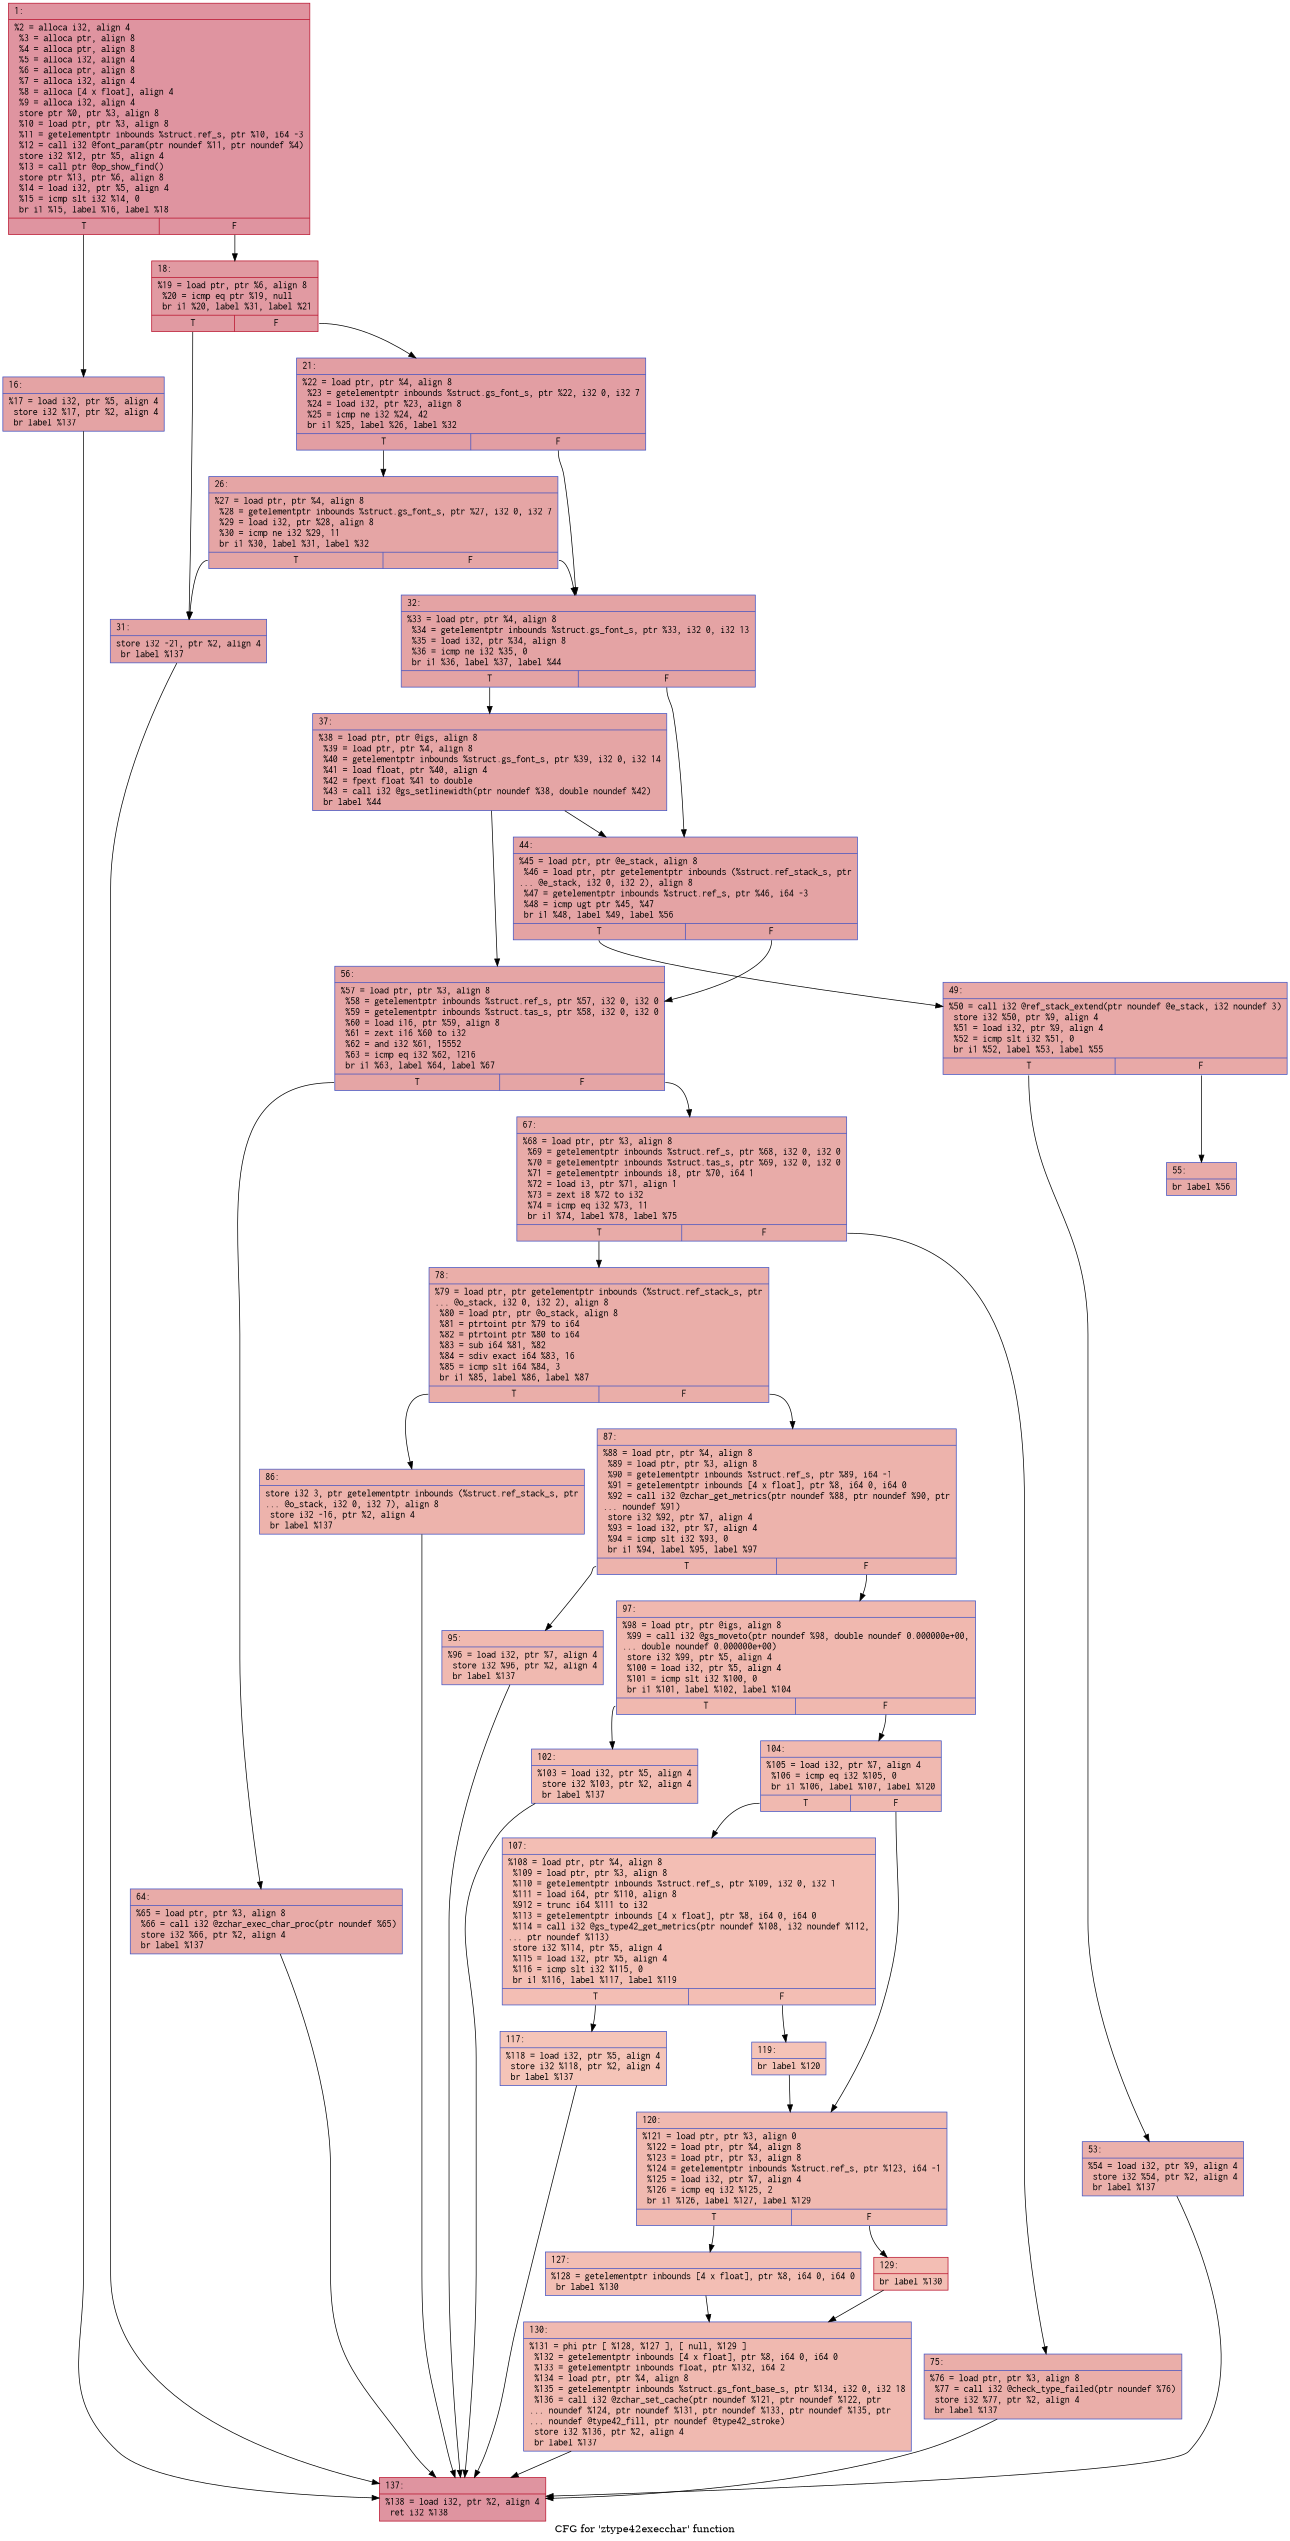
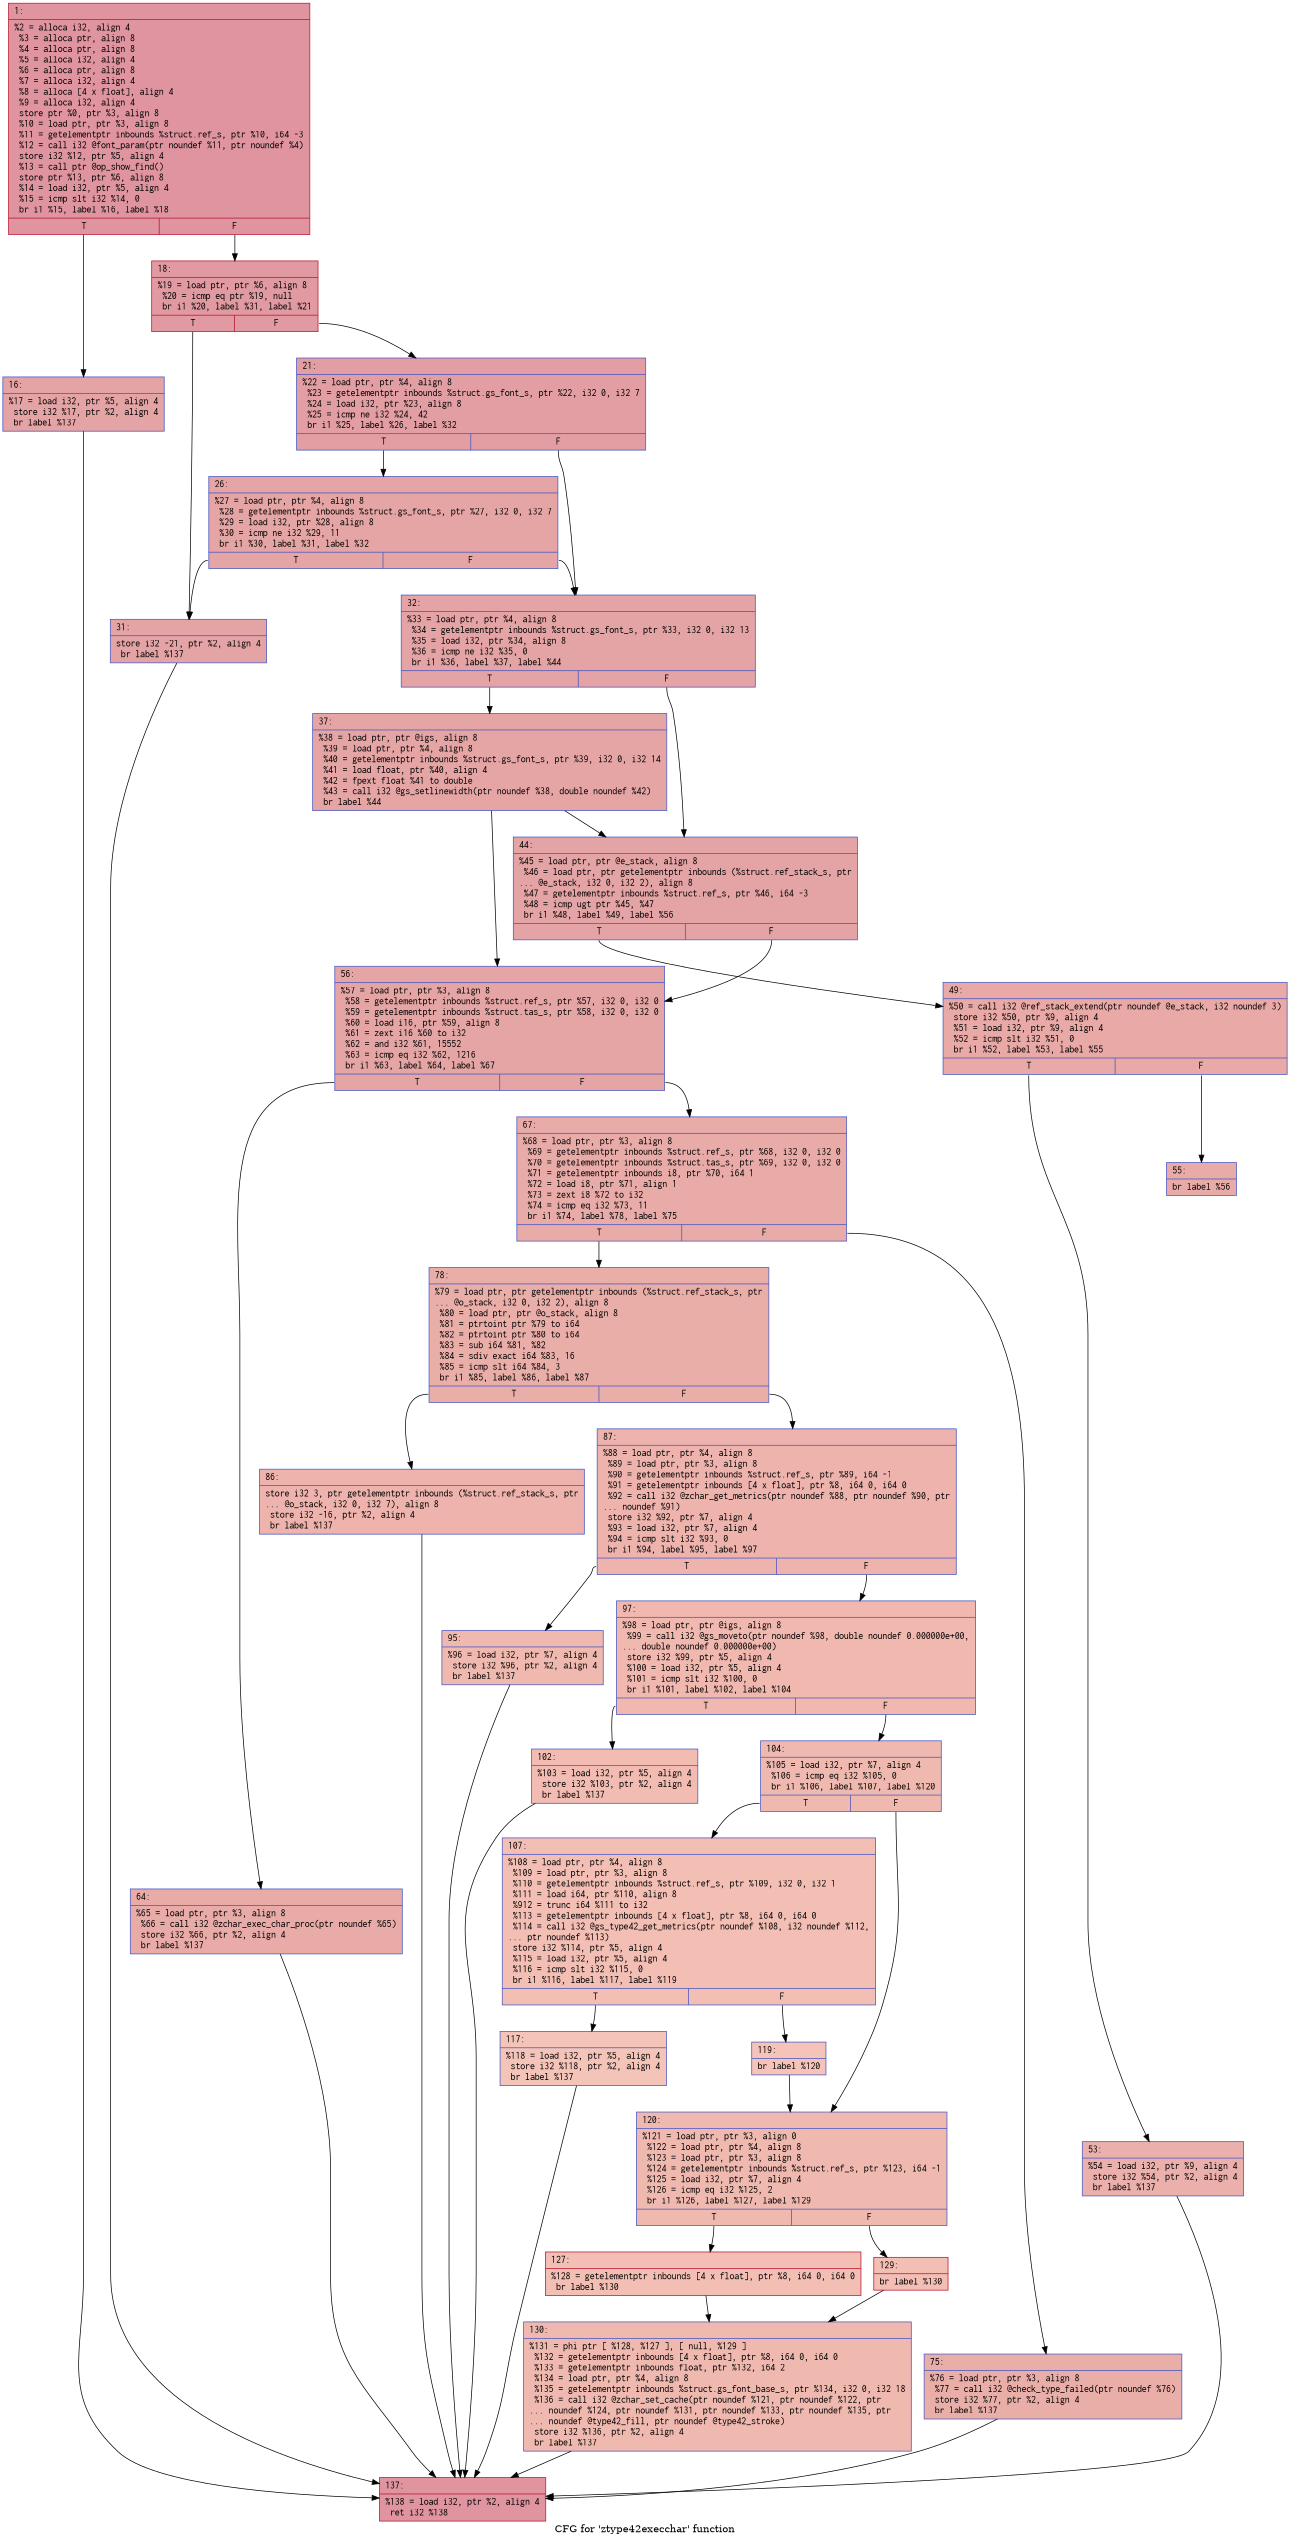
  digraph {
    label="CFG for 'ztype42execchar' function"
    node [color="#3d50c3ff" fillcolor="#c32e3170" fontname=Courier shape=record style=filled]
    n1 [color="#b70d28ff" fillcolor="#b70d2870" label="{1:\l|  %2 = alloca i32, align 4\l  %3 = alloca ptr, align 8\l  %4 = alloca ptr, align 8\l  %5 = alloca i32, align 4\l  %6 = alloca ptr, align 8\l  %7 = alloca i32, align 4\l  %8 = alloca [4 x float], align 4\l  %9 = alloca i32, align 4\l  store ptr %0, ptr %3, align 8\l  %10 = load ptr, ptr %3, align 8\l  %11 = getelementptr inbounds %struct.ref_s, ptr %10, i64 -3\l  %12 = call i32 @font_param(ptr noundef %11, ptr noundef %4)\l  store i32 %12, ptr %5, align 4\l  %13 = call ptr @op_show_find()\l  store ptr %13, ptr %6, align 8\l  %14 = load i32, ptr %5, align 4\l  %15 = icmp slt i32 %14, 0\l  br i1 %15, label %16, label %18\l|{<s0>T|<s1>F}}"]
    n2 [label="{16:\l|  %17 = load i32, ptr %5, align 4\l  store i32 %17, ptr %2, align 4\l  br label %137\l}"]
    n3 [color="#b70d28ff" fillcolor="#bb1b2c70" label="{18:\l|  %19 = load ptr, ptr %6, align 8\l  %20 = icmp eq ptr %19, null\l  br i1 %20, label %31, label %21\l|{<s0>T|<s1>F}}"]
    n4 [color="#b70d28ff" fillcolor="#b70d2870" label="{137:\l|  %138 = load i32, ptr %2, align 4\l  ret i32 %138\l}"]
    n5 [label="{31:\l|  store i32 -21, ptr %2, align 4\l  br label %137\l}"]
    n6 [fillcolor="#be242e70" label="{21:\l|  %22 = load ptr, ptr %4, align 8\l  %23 = getelementptr inbounds %struct.gs_font_s, ptr %22, i32 0, i32 7\l  %24 = load i32, ptr %23, align 8\l  %25 = icmp ne i32 %24, 42\l  br i1 %25, label %26, label %32\l|{<s0>T|<s1>F}}"]
    n7 [fillcolor="#c5333470" label="{26:\l|  %27 = load ptr, ptr %4, align 8\l  %28 = getelementptr inbounds %struct.gs_font_s, ptr %27, i32 0, i32 7\l  %29 = load i32, ptr %28, align 8\l  %30 = icmp ne i32 %29, 11\l  br i1 %30, label %31, label %32\l|{<s0>T|<s1>F}}"]
    n8 [label="{32:\l|  %33 = load ptr, ptr %4, align 8\l  %34 = getelementptr inbounds %struct.gs_font_s, ptr %33, i32 0, i32 13\l  %35 = load i32, ptr %34, align 8\l  %36 = icmp ne i32 %35, 0\l  br i1 %36, label %37, label %44\l|{<s0>T|<s1>F}}"]
    n9 [fillcolor="#c5333470" label="{37:\l|  %38 = load ptr, ptr @igs, align 8\l  %39 = load ptr, ptr %4, align 8\l  %40 = getelementptr inbounds %struct.gs_font_s, ptr %39, i32 0, i32 14\l  %41 = load float, ptr %40, align 4\l  %42 = fpext float %41 to double\l  %43 = call i32 @gs_setlinewidth(ptr noundef %38, double noundef %42)\l  br label %44\l}"]
    n10 [label="{44:\l|  %45 = load ptr, ptr @e_stack, align 8\l  %46 = load ptr, ptr getelementptr inbounds (%struct.ref_stack_s, ptr\l... @e_stack, i32 0, i32 2), align 8\l  %47 = getelementptr inbounds %struct.ref_s, ptr %46, i64 -3\l  %48 = icmp ugt ptr %45, %47\l  br i1 %48, label %49, label %56\l|{<s0>T|<s1>F}}"]
    n11 [fillcolor="#c5333470" label="{56:\l|  %57 = load ptr, ptr %3, align 8\l  %58 = getelementptr inbounds %struct.ref_s, ptr %57, i32 0, i32 0\l  %59 = getelementptr inbounds %struct.tas_s, ptr %58, i32 0, i32 0\l  %60 = load i16, ptr %59, align 8\l  %61 = zext i16 %60 to i32\l  %62 = and i32 %61, 15552\l  %63 = icmp eq i32 %62, 1216\l  br i1 %63, label %64, label %67\l|{<s0>T|<s1>F}}"]
    n12 [fillcolor="#ca3b3770" label="{49:\l|  %50 = call i32 @ref_stack_extend(ptr noundef @e_stack, i32 noundef 3)\l  store i32 %50, ptr %9, align 4\l  %51 = load i32, ptr %9, align 4\l  %52 = icmp slt i32 %51, 0\l  br i1 %52, label %53, label %55\l|{<s0>T|<s1>F}}"]
    n13 [fillcolor="#d24b4070" label="{53:\l|  %54 = load i32, ptr %9, align 4\l  store i32 %54, ptr %2, align 4\l  br label %137\l}"]
    n14 [fillcolor="#cc403a70" label="{55:\l|  br label %56\l}"]
    n15 [fillcolor="#cc403a70" label="{64:\l|  %65 = load ptr, ptr %3, align 8\l  %66 = call i32 @zchar_exec_char_proc(ptr noundef %65)\l  store i32 %66, ptr %2, align 4\l  br label %137\l}"]
-   n16 [fillcolor="#cc403a70" label="{67:\l|  %68 = load ptr, ptr %3, align 8\l  %69 = getelementptr inbounds %struct.ref_s, ptr %68, i32 0, i32 0\l  %70 = getelementptr inbounds %struct.tas_s, ptr %69, i32 0, i32 0\l  %71 = getelementptr inbounds i8, ptr %70, i64 1\l  %72 = load i3, ptr %71, align 1\l  %73 = zext i8 %72 to i32\l  %74 = icmp eq i32 %73, 11\l  br i1 %74, label %78, label %75\l|{<s0>T|<s1>F}}"]
+   n16 [fillcolor="#cc403a70" label="{67:\l|  %68 = load ptr, ptr %3, align 8\l  %69 = getelementptr inbounds %struct.ref_s, ptr %68, i32 0, i32 0\l  %70 = getelementptr inbounds %struct.tas_s, ptr %69, i32 0, i32 0\l  %71 = getelementptr inbounds i8, ptr %70, i64 1\l  %72 = load i8, ptr %71, align 1\l  %73 = zext i8 %72 to i32\l  %74 = icmp eq i32 %73, 11\l  br i1 %74, label %78, label %75\l|{<s0>T|<s1>F}}"]
    n17 [fillcolor="#d0473d70" label="{78:\l|  %79 = load ptr, ptr getelementptr inbounds (%struct.ref_stack_s, ptr\l... @o_stack, i32 0, i32 2), align 8\l  %80 = load ptr, ptr @o_stack, align 8\l  %81 = ptrtoint ptr %79 to i64\l  %82 = ptrtoint ptr %80 to i64\l  %83 = sub i64 %81, %82\l  %84 = sdiv exact i64 %83, 16\l  %85 = icmp slt i64 %84, 3\l  br i1 %85, label %86, label %87\l|{<s0>T|<s1>F}}"]
    n18 [fillcolor="#d0473d70" label="{75:\l|  %76 = load ptr, ptr %3, align 8\l  %77 = call i32 @check_type_failed(ptr noundef %76)\l  store i32 %77, ptr %2, align 4\l  br label %137\l}"]
    n19 [fillcolor="#d6524470" label="{86:\l|  store i32 3, ptr getelementptr inbounds (%struct.ref_stack_s, ptr\l... @o_stack, i32 0, i32 7), align 8\l  store i32 -16, ptr %2, align 4\l  br label %137\l}"]
    n20 [fillcolor="#d6524470" label="{87:\l|  %88 = load ptr, ptr %4, align 8\l  %89 = load ptr, ptr %3, align 8\l  %90 = getelementptr inbounds %struct.ref_s, ptr %89, i64 -1\l  %91 = getelementptr inbounds [4 x float], ptr %8, i64 0, i64 0\l  %92 = call i32 @zchar_get_metrics(ptr noundef %88, ptr noundef %90, ptr\l... noundef %91)\l  store i32 %92, ptr %7, align 4\l  %93 = load i32, ptr %7, align 4\l  %94 = icmp slt i32 %93, 0\l  br i1 %94, label %95, label %97\l|{<s0>T|<s1>F}}"]
    n21 [fillcolor="#de614d70" label="{95:\l|  %96 = load i32, ptr %7, align 4\l  store i32 %96, ptr %2, align 4\l  br label %137\l}"]
    n22 [fillcolor="#dc5d4a70" label="{97:\l|  %98 = load ptr, ptr @igs, align 8\l  %99 = call i32 @gs_moveto(ptr noundef %98, double noundef 0.000000e+00,\l... double noundef 0.000000e+00)\l  store i32 %99, ptr %5, align 4\l  %100 = load i32, ptr %5, align 4\l  %101 = icmp slt i32 %100, 0\l  br i1 %101, label %102, label %104\l|{<s0>T|<s1>F}}"]
    n23 [fillcolor="#e1675170" label="{102:\l|  %103 = load i32, ptr %5, align 4\l  store i32 %103, ptr %2, align 4\l  br label %137\l}"]
    n24 [fillcolor="#de614d70" label="{104:\l|  %105 = load i32, ptr %7, align 4\l  %106 = icmp eq i32 %105, 0\l  br i1 %106, label %107, label %120\l|{<s0>T|<s1>F}}"]
    n25 [fillcolor="#e36c5570" label="{107:\l|  %108 = load ptr, ptr %4, align 8\l  %109 = load ptr, ptr %3, align 8\l  %110 = getelementptr inbounds %struct.ref_s, ptr %109, i32 0, i32 1\l  %111 = load i64, ptr %110, align 8\l  %912 = trunc i64 %111 to i32\l  %113 = getelementptr inbounds [4 x float], ptr %8, i64 0, i64 0\l  %114 = call i32 @gs_type42_get_metrics(ptr noundef %108, i32 noundef %112,\l... ptr noundef %113)\l  store i32 %114, ptr %5, align 4\l  %115 = load i32, ptr %5, align 4\l  %116 = icmp slt i32 %115, 0\l  br i1 %116, label %117, label %119\l|{<s0>T|<s1>F}}"]
    n26 [fillcolor="#de614d70" label="{120:\l|  %121 = load ptr, ptr %3, align 0\l  %122 = load ptr, ptr %4, align 8\l  %123 = load ptr, ptr %3, align 8\l  %124 = getelementptr inbounds %struct.ref_s, ptr %123, i64 -1\l  %125 = load i32, ptr %7, align 4\l  %126 = icmp eq i32 %125, 2\l  br i1 %126, label %127, label %129\l|{<s0>T|<s1>F}}"]
    n27 [fillcolor="#e97a5f70" label="{117:\l|  %118 = load i32, ptr %5, align 4\l  store i32 %118, ptr %2, align 4\l  br label %137\l}"]
    n28 [fillcolor="#e8765c70" label="{119:\l|  br label %120\l}"]
-   n29 [fillcolor="#e36c5570" label="{127:\l|  %128 = getelementptr inbounds [4 x float], ptr %8, i64 0, i64 0\l  br label %130\l}"]
+   n29 [color="#b70d28ff" fillcolor="#e36c5570" label="{127:\l|  %128 = getelementptr inbounds [4 x float], ptr %8, i64 0, i64 0\l  br label %130\l}"]
    n30 [color="#b70d28ff" fillcolor="#e36c5570" label="{129:\l|  br label %130\l}"]
    n31 [fillcolor="#de614d70" label="{130:\l|  %131 = phi ptr [ %128, %127 ], [ null, %129 ]\l  %132 = getelementptr inbounds [4 x float], ptr %8, i64 0, i64 0\l  %133 = getelementptr inbounds float, ptr %132, i64 2\l  %134 = load ptr, ptr %4, align 8\l  %135 = getelementptr inbounds %struct.gs_font_base_s, ptr %134, i32 0, i32 18\l  %136 = call i32 @zchar_set_cache(ptr noundef %121, ptr noundef %122, ptr\l... noundef %124, ptr noundef %131, ptr noundef %133, ptr noundef %135, ptr\l... noundef @type42_fill, ptr noundef @type42_stroke)\l  store i32 %136, ptr %2, align 4\l  br label %137\l}"]
    n1 -> n2 [tailport=s0]
    n1 -> n3 [tailport=s1]
    n2 -> n4
    n3 -> n5 [tailport=s0]
    n3 -> n6 [tailport=s1]
    n5 -> n4
    n6 -> n7 [tailport=s0]
    n6 -> n8 [tailport=s1]
    n7 -> n5 [tailport=s0]
    n7 -> n8 [tailport=s1]
    n8 -> n9 [tailport=s0]
    n8 -> n10 [tailport=s1]
    n9 -> n10
    n9 -> n11
    n10 -> n11 [tailport=s1]
    n10 -> n12 [tailport=s0]
    n11 -> n15 [tailport=s0]
    n11 -> n16 [tailport=s1]
    n12 -> n13 [tailport=s0]
    n12 -> n14 [tailport=s1]
    n13 -> n4
    n15 -> n4
    n16 -> n17 [tailport=s0]
    n16 -> n18 [tailport=s1]
    n17 -> n19 [tailport=s0]
    n17 -> n20 [tailport=s1]
    n18 -> n4
    n19 -> n4
    n20 -> n21 [tailport=s0]
    n20 -> n22 [tailport=s1]
    n21 -> n4
    n22 -> n23 [tailport=s0]
    n22 -> n24 [tailport=s1]
    n23 -> n4
    n24 -> n25 [tailport=s0]
    n24 -> n26 [tailport=s1]
    n25 -> n27 [tailport=s0]
    n25 -> n28 [tailport=s1]
    n26 -> n29 [tailport=s0]
    n26 -> n30 [tailport=s1]
    n27 -> n4
    n28 -> n26
    n29 -> n31
    n30 -> n31
    n31 -> n4
  }
